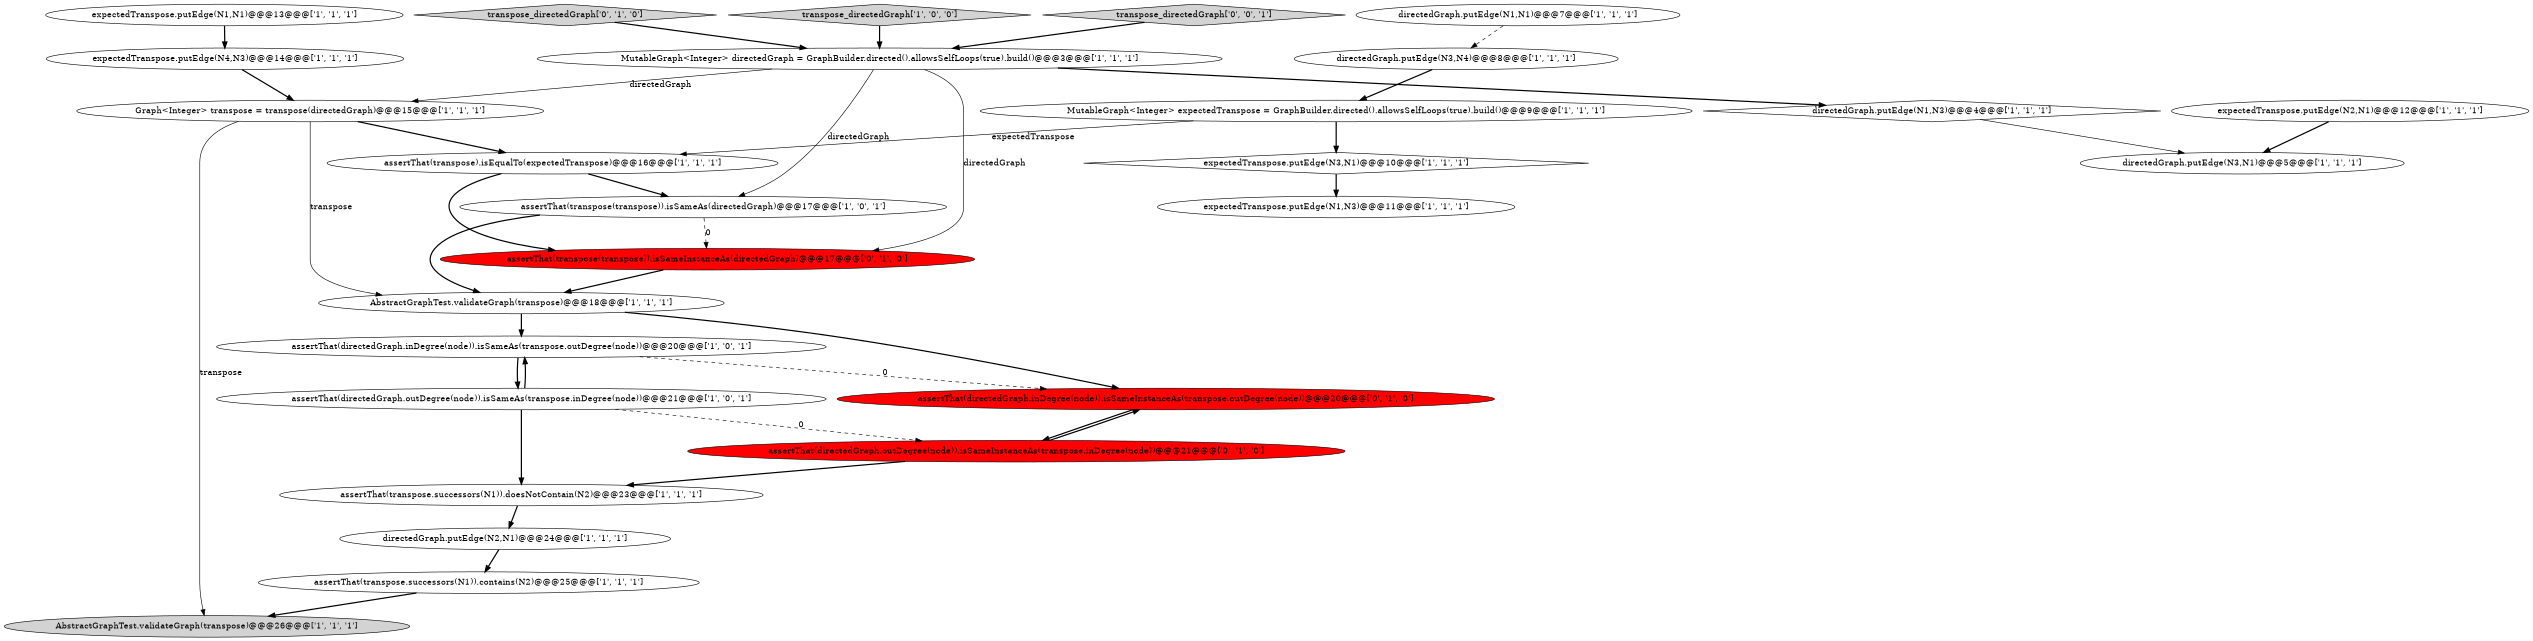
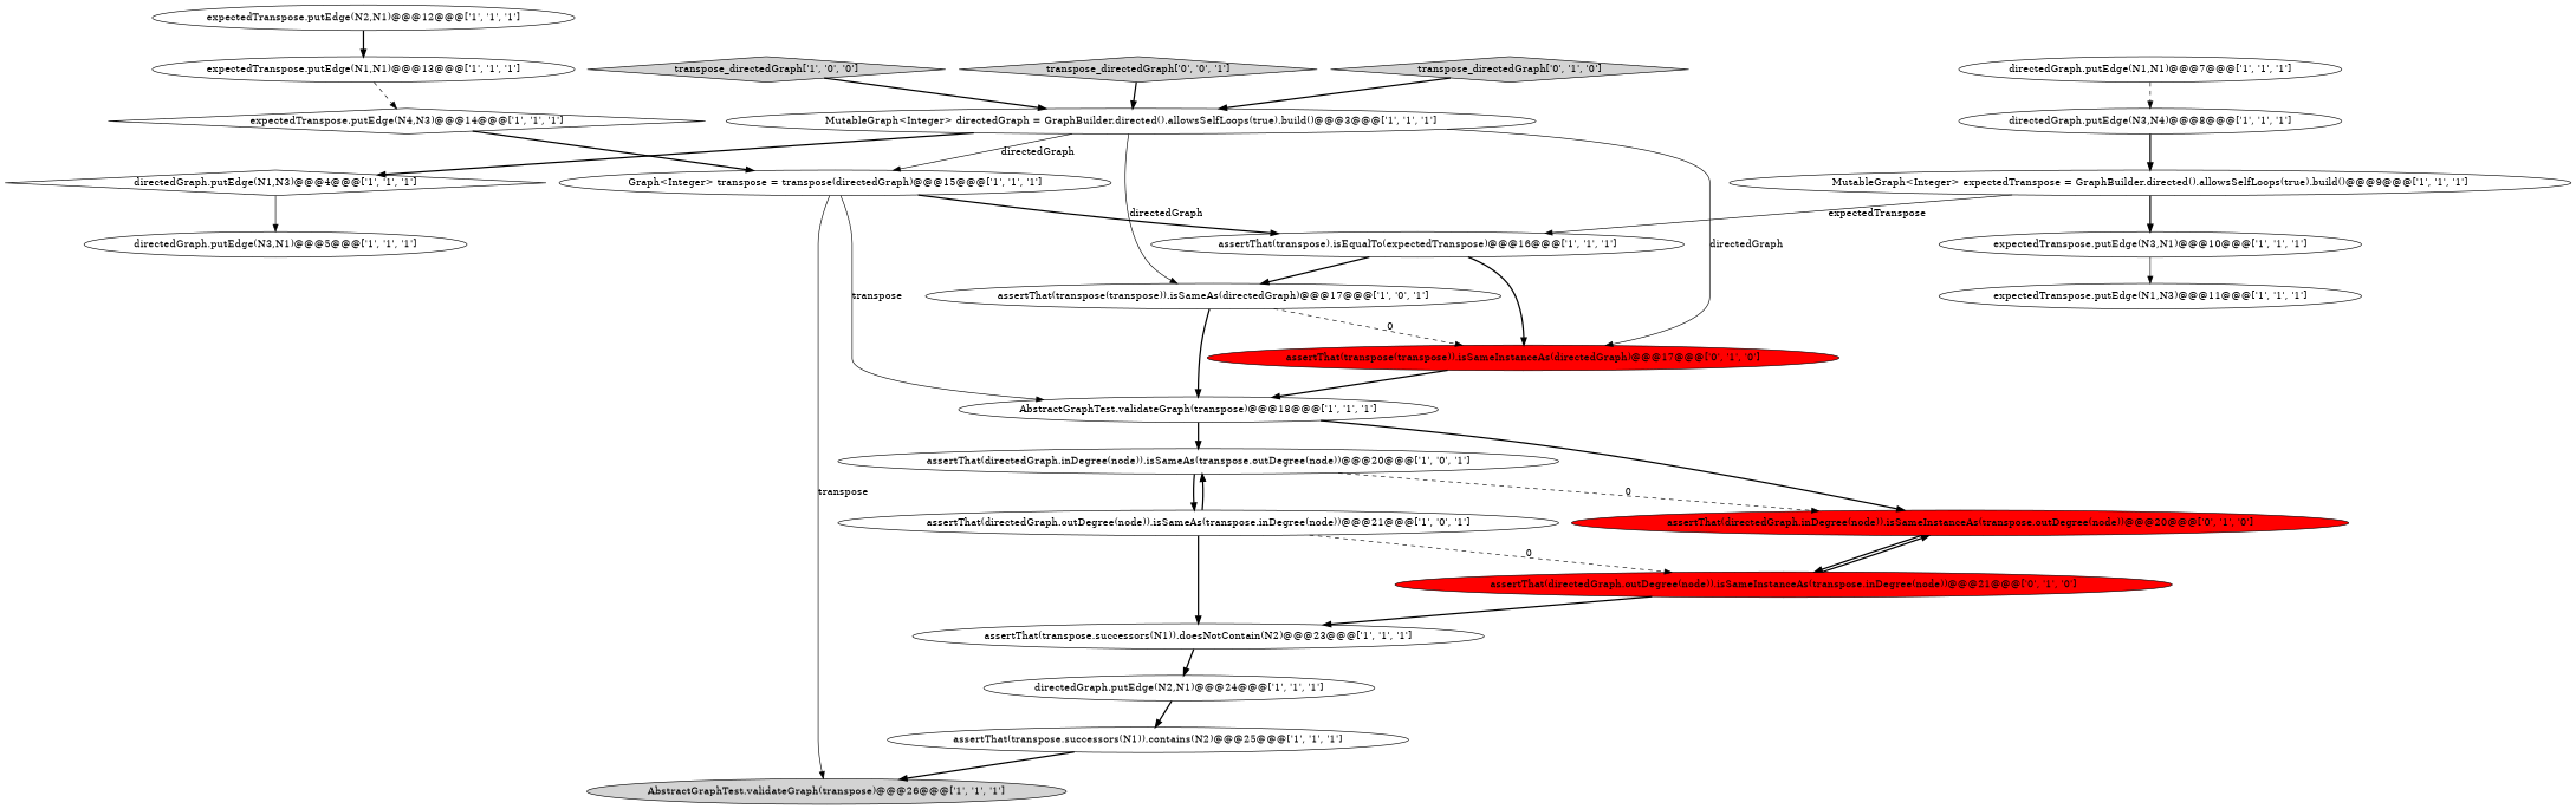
  digraph {
    node [fillcolor=white shape=ellipse style=filled]
    edge [style=bold]
    n1 [label="assertThat(transpose).isEqualTo(expectedTranspose)@@@16@@@['1', '1', '1']"]
    n2 [fillcolor=red label="assertThat(transpose(transpose)).isSameInstanceAs(directedGraph)@@@17@@@['0', '1', '0']"]
    n3 [label="assertThat(transpose(transpose)).isSameAs(directedGraph)@@@17@@@['1', '0', '1']"]
    n4 [label="AbstractGraphTest.validateGraph(transpose)@@@18@@@['1', '1', '1']"]
    n5 [label="expectedTranspose.putEdge(N2,N1)@@@12@@@['1', '1', '1']"]
    n6 [label="expectedTranspose.putEdge(N1,N1)@@@13@@@['1', '1', '1']"]
-   n7 [label="expectedTranspose.putEdge(N4,N3)@@@14@@@['1', '1', '1']"]
+   n7 [label="expectedTranspose.putEdge(N4,N3)@@@14@@@['1', '1', '1']" shape=diamond]
    n8 [fillcolor=red label="assertThat(directedGraph.inDegree(node)).isSameInstanceAs(transpose.outDegree(node))@@@20@@@['0', '1', '0']"]
    n9 [fillcolor=red label="assertThat(directedGraph.outDegree(node)).isSameInstanceAs(transpose.inDegree(node))@@@21@@@['0', '1', '0']"]
    n10 [label="assertThat(transpose.successors(N1)).doesNotContain(N2)@@@23@@@['1', '1', '1']"]
    n11 [fillcolor=lightgray label="transpose_directedGraph['0', '0', '1']" shape=diamond]
    n12 [label="MutableGraph<Integer> directedGraph = GraphBuilder.directed().allowsSelfLoops(true).build()@@@3@@@['1', '1', '1']"]
    n13 [label="directedGraph.putEdge(N1,N3)@@@4@@@['1', '1', '1']" shape=diamond]
    n14 [label="Graph<Integer> transpose = transpose(directedGraph)@@@15@@@['1', '1', '1']"]
    n15 [label="directedGraph.putEdge(N1,N1)@@@7@@@['1', '1', '1']"]
    n16 [label="directedGraph.putEdge(N3,N4)@@@8@@@['1', '1', '1']"]
    n17 [label="MutableGraph<Integer> expectedTranspose = GraphBuilder.directed().allowsSelfLoops(true).build()@@@9@@@['1', '1', '1']"]
    n18 [fillcolor=lightgray label="AbstractGraphTest.validateGraph(transpose)@@@26@@@['1', '1', '1']"]
    n19 [fillcolor=lightgray label="transpose_directedGraph['0', '1', '0']" shape=diamond]
    n20 [label="directedGraph.putEdge(N2,N1)@@@24@@@['1', '1', '1']"]
    n21 [label="assertThat(transpose.successors(N1)).contains(N2)@@@25@@@['1', '1', '1']"]
    n22 [label="directedGraph.putEdge(N3,N1)@@@5@@@['1', '1', '1']"]
-   n23 [label="expectedTranspose.putEdge(N3,N1)@@@10@@@['1', '1', '1']" shape=diamond]
+   n23 [label="expectedTranspose.putEdge(N3,N1)@@@10@@@['1', '1', '1']"]
    n24 [label="expectedTranspose.putEdge(N1,N3)@@@11@@@['1', '1', '1']"]
    n25 [label="assertThat(directedGraph.inDegree(node)).isSameAs(transpose.outDegree(node))@@@20@@@['1', '0', '1']"]
    n26 [label="assertThat(directedGraph.outDegree(node)).isSameAs(transpose.inDegree(node))@@@21@@@['1', '0', '1']"]
    n27 [fillcolor=lightgray label="transpose_directedGraph['1', '0', '0']" shape=diamond]
    n1 -> n2
    n1 -> n3
    n2 -> n4
    n3 -> n2 [label=0 style=dashed]
    n3 -> n4
    n4 -> n8
    n4 -> n25
-   n5 -> n22
-   n6 -> n7
+   n5 -> n6
+   n6 -> n7 [style=dashed]
    n7 -> n14
    n8 -> n9
    n9 -> n8
    n9 -> n10
    n10 -> n20
    n11 -> n12
    n12 -> n2 [label=directedGraph style=solid]
    n12 -> n3 [label=directedGraph style=solid]
    n12 -> n13
    n12 -> n14 [label=directedGraph style=solid]
    n13 -> n22 [style=solid]
    n14 -> n1
    n14 -> n4 [label=transpose style=solid]
    n14 -> n18 [label=transpose style=solid]
    n15 -> n16 [style=dashed]
    n16 -> n17
    n17 -> n1 [label=expectedTranspose style=solid]
    n17 -> n23
    n19 -> n12
    n20 -> n21
    n21 -> n18
-   n23 -> n24
+   n23 -> n24 [style=solid]
    n25 -> n8 [label=0 style=dashed]
    n25 -> n26
    n26 -> n9 [label=0 style=dashed]
    n26 -> n10
    n26 -> n25
    n27 -> n12
  }
